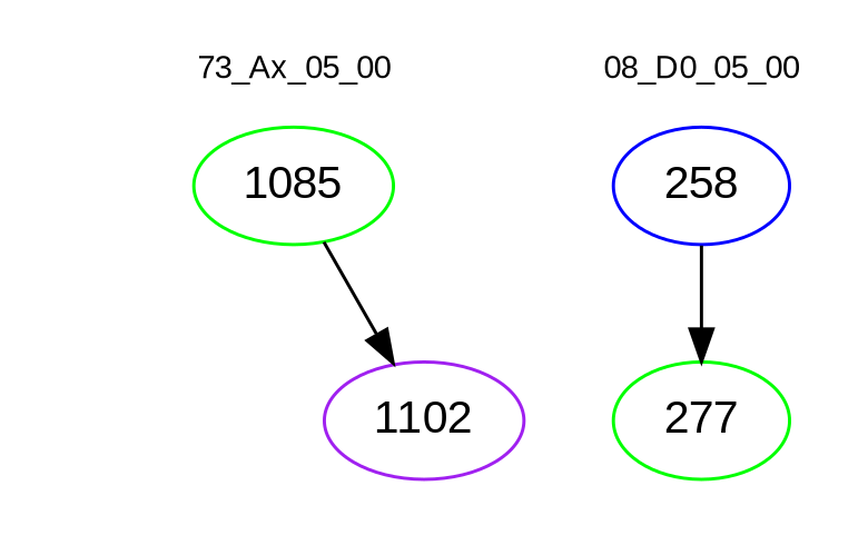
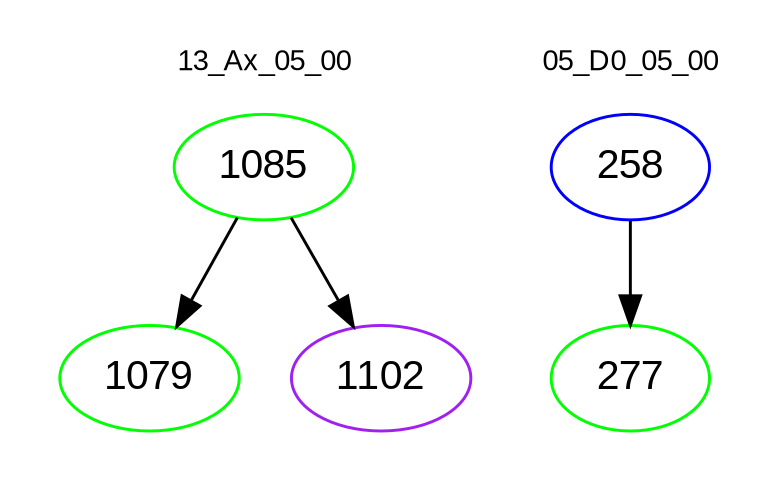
  digraph {
    fontname="Liberation Sans"
    node [color=green fontname="Liberation Sans"]
    edge [color=black fontname="Liberation Sans"]
    n1 [label=1085]
+   n2 [label=1079]
    n3 [color=purple label=1102]
    n4 [color=blue label=258]
    n5 [label=277]
    subgraph cluster_1 {
      color=white
      fontsize=10
-     label="73_Ax_05_00"
+     label="13_Ax_05_00"
      n1
+     n2
      n3
    }
    subgraph cluster_2 {
      color=white
      fontsize=10
-     label="08_D0_05_00"
+     label="05_D0_05_00"
      n4
      n5
    }
+   n1 -> n2
    n1 -> n3
    n4 -> n5
  }
